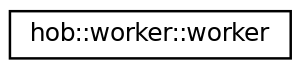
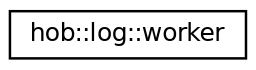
  digraph {
    rankdir=LR
-   n1 [color=black fillcolor=white fontname=Helvetica fontsize=10 height=0.2 label="hob::worker::worker" shape=record style=filled width=0.4]
+   n1 [color=black fillcolor=white fontname=Helvetica fontsize=10 height=0.2 label="hob::log::worker" shape=record style=filled width=0.4]
  }
